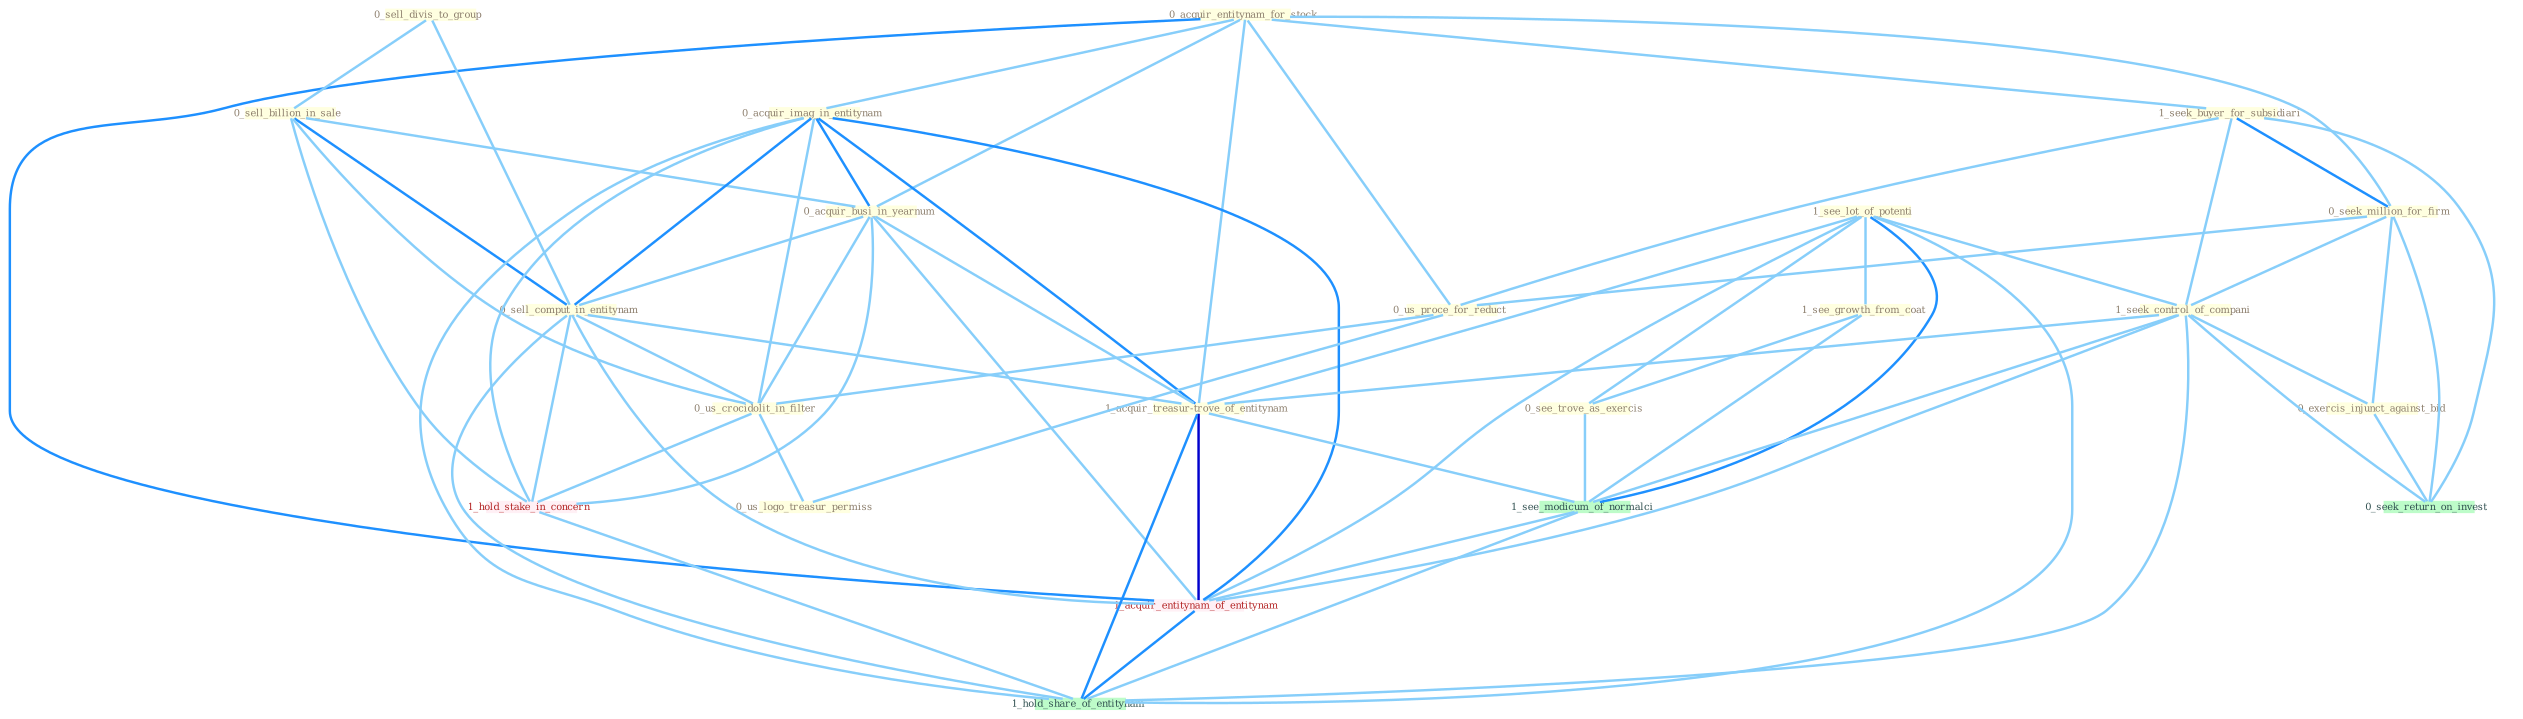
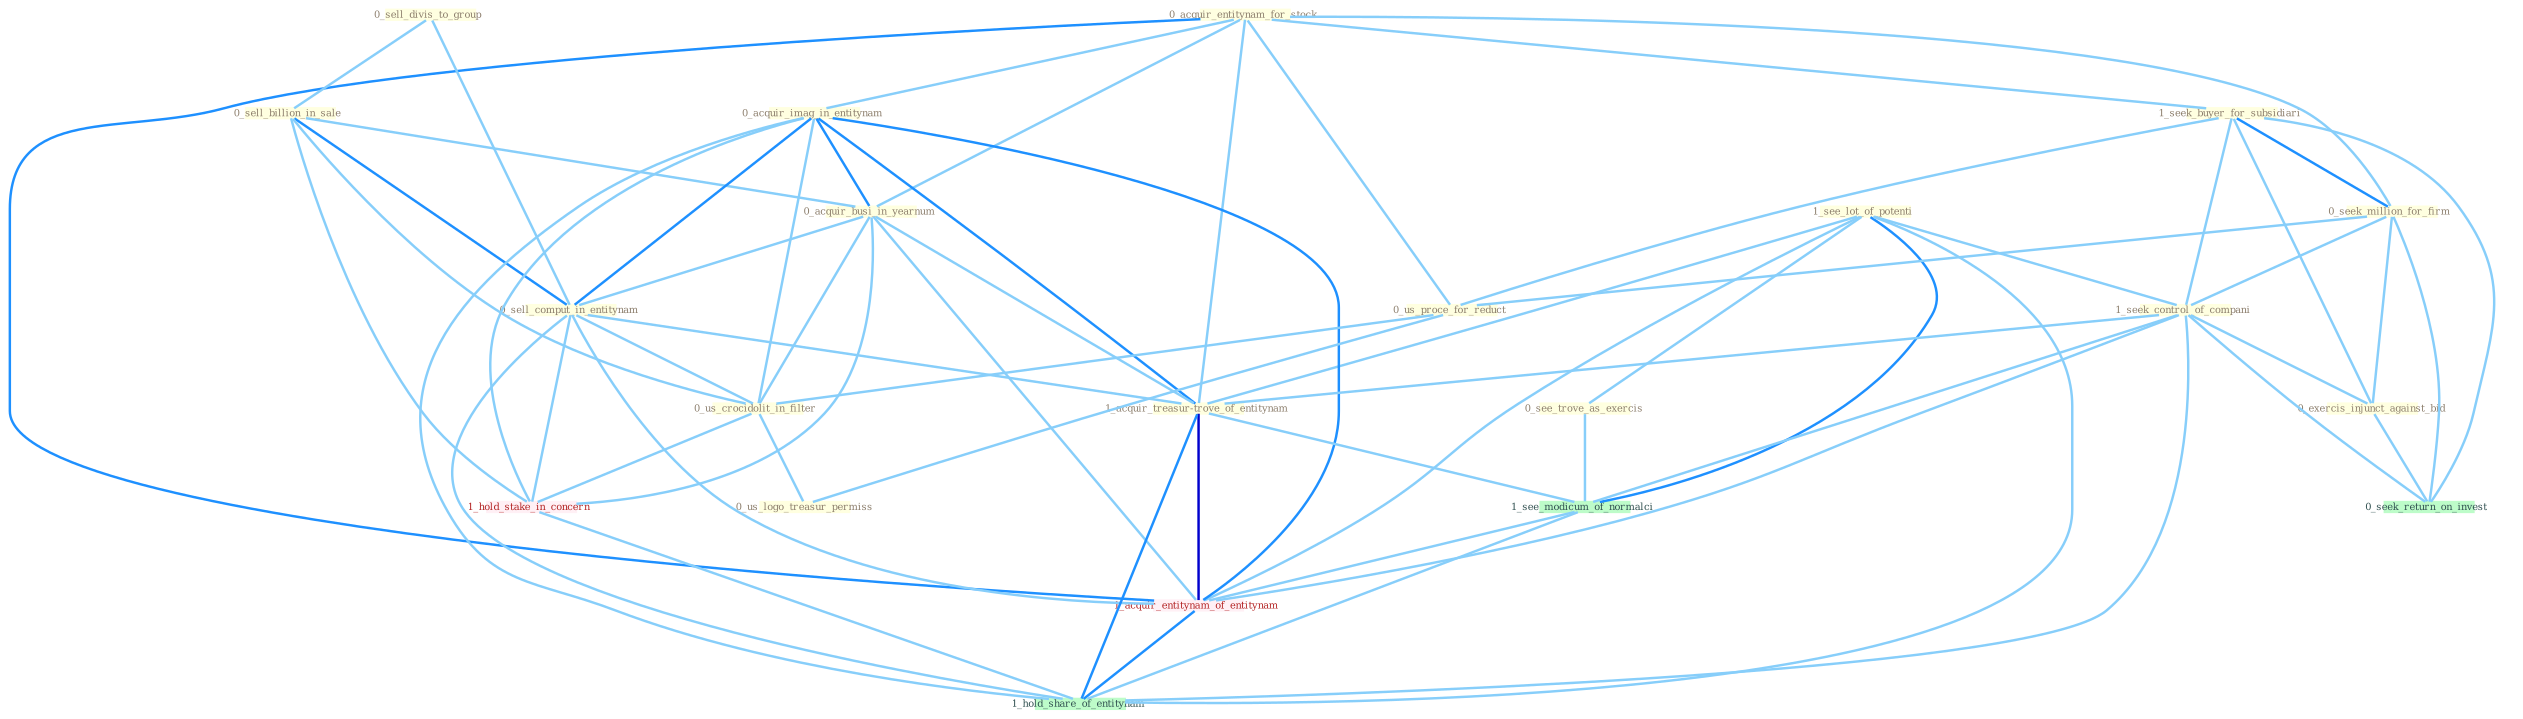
  graph {
    node [color="#ffffe0" fixedsize=true fontcolor="#8b7d6b" fontsize=4 shape=polygon style=filled]
    edge [color="#87cefa" w=1]
    "1_see_lot_of_potenti " [height=.06 width=.5]
    "0_acquir_entitynam_for_stock " [height=.06 width=.5]
    "1_seek_buyer_for_subsidiari " [height=.06 width=.5]
    "0_seek_million_for_firm " [height=.06 width=.5]
    "0_sell_divis_to_group " [height=.06 width=.5]
-   "1_see_growth_from_coat " [height=.06 width=.5]
    n7 [height=.06 label="0_see_trove_as_exercis" width=.5]
    "0_sell_billion_in_sale " [height=.06 width=.5]
    "0_acquir_imag_in_entitynam " [height=.06 width=.5]
    "0_us_proce_for_reduct " [height=.06 width=.5]
    "1_seek_control_of_compani " [height=.06 width=.5]
    "0_acquir_busi_in_yearnum " [height=.06 width=.5]
    "0_sell_comput_in_entitynam " [height=.06 width=.5]
    "1_acquir_treasur-trove_of_entitynam " [height=.06 width=.5]
    n15 [height=.06 label="0_exercis_injunct_against_bid" width=.5]
    "0_us_crocidolit_in_filter " [height=.06 width=.5]
    n17 [height=.06 label="0_us_logo_treasur_permiss" width=.5]
    "1_hold_stake_in_concern " [color="#fff0f5" fontcolor="#b22222" height=.06 width=.5]
    "1_acquir_entitynam_of_entitynam " [color="#fff0f5" fontcolor="#b22222" height=.06 width=.5]
    "1_see_modicum_of_normalci " [color="#BDFCC9" fontcolor="#2f4f4f" height=.06 width=.5]
    "1_hold_share_of_entitynam " [color="#BDFCC9" fontcolor="#2f4f4f" height=.06 width=.5]
    "0_seek_return_on_invest " [color="#BDFCC9" fontcolor="#2f4f4f" height=.06 width=.5]
    subgraph sub_1 {
      "1_see_lot_of_potenti "
      "0_acquir_entitynam_for_stock "
      "1_seek_buyer_for_subsidiari "
      "0_seek_million_for_firm "
      "0_sell_divis_to_group "
-     "1_see_growth_from_coat "
      n7
      "0_sell_billion_in_sale "
      "0_acquir_imag_in_entitynam "
      "0_us_proce_for_reduct "
      "1_seek_control_of_compani "
      "0_acquir_busi_in_yearnum "
      "0_sell_comput_in_entitynam "
      "1_acquir_treasur-trove_of_entitynam "
      n15
      "0_us_crocidolit_in_filter "
      n17
    }
    subgraph sub_2 {
      "1_hold_stake_in_concern "
      "1_acquir_entitynam_of_entitynam "
    }
-   "1_see_lot_of_potenti " -- "1_see_growth_from_coat "
    "1_see_lot_of_potenti " -- n7
    "1_see_lot_of_potenti " -- "1_seek_control_of_compani "
    "1_see_lot_of_potenti " -- "1_acquir_treasur-trove_of_entitynam "
    "1_see_lot_of_potenti " -- "1_acquir_entitynam_of_entitynam "
    "1_see_lot_of_potenti " -- "1_see_modicum_of_normalci " [color="#1e90ff" w=2]
    "1_see_lot_of_potenti " -- "1_hold_share_of_entitynam "
    "0_acquir_entitynam_for_stock " -- "1_seek_buyer_for_subsidiari "
    "0_acquir_entitynam_for_stock " -- "0_seek_million_for_firm "
    "0_acquir_entitynam_for_stock " -- "0_acquir_imag_in_entitynam "
    "0_acquir_entitynam_for_stock " -- "0_us_proce_for_reduct "
    "0_acquir_entitynam_for_stock " -- "0_acquir_busi_in_yearnum "
    "0_acquir_entitynam_for_stock " -- "1_acquir_treasur-trove_of_entitynam "
    "0_acquir_entitynam_for_stock " -- "1_acquir_entitynam_of_entitynam " [color="#1e90ff" w=2]
    "1_seek_buyer_for_subsidiari " -- "0_seek_million_for_firm " [color="#1e90ff" w=2]
    "1_seek_buyer_for_subsidiari " -- "0_us_proce_for_reduct "
    "1_seek_buyer_for_subsidiari " -- "1_seek_control_of_compani "
+   "1_seek_buyer_for_subsidiari " -- n15
    "1_seek_buyer_for_subsidiari " -- "0_seek_return_on_invest "
    "0_seek_million_for_firm " -- "0_us_proce_for_reduct "
    "0_seek_million_for_firm " -- "1_seek_control_of_compani "
    "0_seek_million_for_firm " -- n15
    "0_seek_million_for_firm " -- "0_seek_return_on_invest "
    "0_sell_divis_to_group " -- "0_sell_billion_in_sale "
    "0_sell_divis_to_group " -- "0_sell_comput_in_entitynam "
-   "1_see_growth_from_coat " -- n7
-   "1_see_growth_from_coat " -- "1_see_modicum_of_normalci "
    n7 -- "1_see_modicum_of_normalci "
    "0_sell_billion_in_sale " -- "0_acquir_busi_in_yearnum "
    "0_sell_billion_in_sale " -- "0_sell_comput_in_entitynam " [color="#1e90ff" w=2]
    "0_sell_billion_in_sale " -- "0_us_crocidolit_in_filter "
    "0_sell_billion_in_sale " -- "1_hold_stake_in_concern "
    "0_acquir_imag_in_entitynam " -- "0_acquir_busi_in_yearnum " [color="#1e90ff" w=2]
    "0_acquir_imag_in_entitynam " -- "0_sell_comput_in_entitynam " [color="#1e90ff" w=2]
    "0_acquir_imag_in_entitynam " -- "1_acquir_treasur-trove_of_entitynam " [color="#1e90ff" w=2]
    "0_acquir_imag_in_entitynam " -- "0_us_crocidolit_in_filter "
    "0_acquir_imag_in_entitynam " -- "1_hold_stake_in_concern "
    "0_acquir_imag_in_entitynam " -- "1_acquir_entitynam_of_entitynam " [color="#1e90ff" w=2]
    "0_acquir_imag_in_entitynam " -- "1_hold_share_of_entitynam "
    "0_us_proce_for_reduct " -- "0_us_crocidolit_in_filter "
    "0_us_proce_for_reduct " -- n17
    "1_seek_control_of_compani " -- "1_acquir_treasur-trove_of_entitynam "
    "1_seek_control_of_compani " -- n15
    "1_seek_control_of_compani " -- "1_acquir_entitynam_of_entitynam "
    "1_seek_control_of_compani " -- "1_see_modicum_of_normalci "
    "1_seek_control_of_compani " -- "1_hold_share_of_entitynam "
    "1_seek_control_of_compani " -- "0_seek_return_on_invest "
    "0_acquir_busi_in_yearnum " -- "0_sell_comput_in_entitynam "
    "0_acquir_busi_in_yearnum " -- "1_acquir_treasur-trove_of_entitynam "
    "0_acquir_busi_in_yearnum " -- "0_us_crocidolit_in_filter "
    "0_acquir_busi_in_yearnum " -- "1_hold_stake_in_concern "
    "0_acquir_busi_in_yearnum " -- "1_acquir_entitynam_of_entitynam "
    "0_sell_comput_in_entitynam " -- "1_acquir_treasur-trove_of_entitynam "
    "0_sell_comput_in_entitynam " -- "0_us_crocidolit_in_filter "
    "0_sell_comput_in_entitynam " -- "1_hold_stake_in_concern "
    "0_sell_comput_in_entitynam " -- "1_acquir_entitynam_of_entitynam "
    "0_sell_comput_in_entitynam " -- "1_hold_share_of_entitynam "
    "1_acquir_treasur-trove_of_entitynam " -- "1_acquir_entitynam_of_entitynam " [color="#0000cd" w=3]
    "1_acquir_treasur-trove_of_entitynam " -- "1_see_modicum_of_normalci "
    "1_acquir_treasur-trove_of_entitynam " -- "1_hold_share_of_entitynam " [color="#1e90ff" w=2]
    n15 -- "0_seek_return_on_invest "
    "0_us_crocidolit_in_filter " -- n17
    "0_us_crocidolit_in_filter " -- "1_hold_stake_in_concern "
    "1_hold_stake_in_concern " -- "1_hold_share_of_entitynam "
    "1_acquir_entitynam_of_entitynam " -- "1_hold_share_of_entitynam " [color="#1e90ff" w=2]
    "1_see_modicum_of_normalci " -- "1_acquir_entitynam_of_entitynam "
    "1_see_modicum_of_normalci " -- "1_hold_share_of_entitynam "
  }
